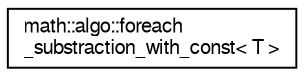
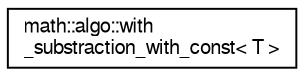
  digraph {
    rankdir=LR
-   n1 [color=black fillcolor=white fontname=FreeSans fontsize=10 height=0.2 label="math::algo::foreach\l_substraction_with_const\< T \>" shape=record style=filled width=0.4]
+   n1 [color=black fillcolor=white fontname=FreeSans fontsize=10 height=0.2 label="math::algo::with\l_substraction_with_const\< T \>" shape=record style=filled width=0.4]
  }
